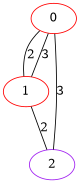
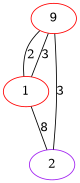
  graph {
    node [color=red weight=1]
-   0
+   0 [label=9]
    1
    2 [color=purple weight=4]
    0 -- 1 [label=2]
    0 -- 1 [label=3]
    0 -- 2 [label=3]
-   1 -- 2 [label=2]
+   1 -- 2 [label=8]
  }
